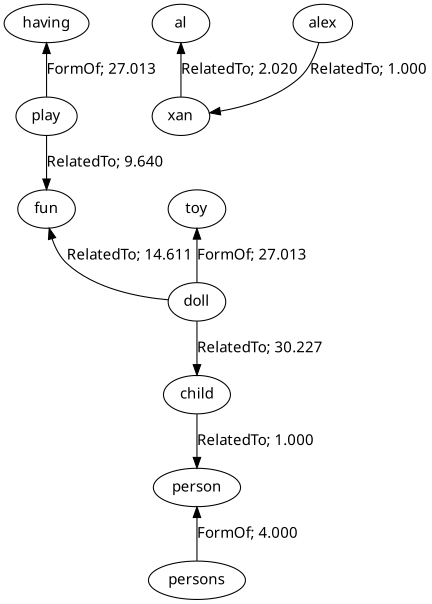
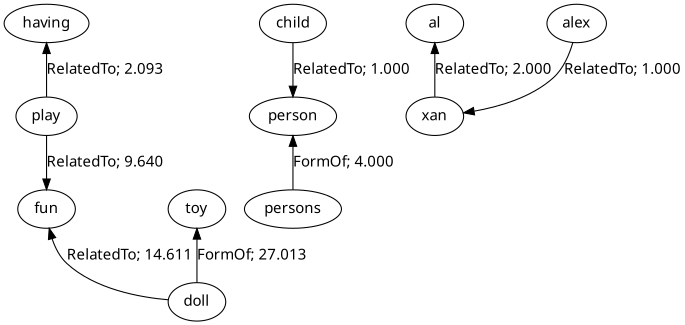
  digraph {
    fontname="Noto Sans"
    node [fontname="Noto Sans"]
    edge [dir=back fontname="Noto Sans"]
    n1 [label=having]
    n2 [label=play]
    n3 [label=fun]
    n4 [label=doll]
    n5 [label=toy]
    n6 [label=child]
    n7 [label=person]
    n8 [label=persons]
    n9 [label=al]
    n10 [label=xan]
    n11 [label=alex]
-   n1 -> n2 [label="FormOf; 27.013" weight=2.093]
+   n1 -> n2 [label="RelatedTo; 2.093" weight=2.093]
    n2 -> n3 [dir=forward label="RelatedTo; 9.640" weight=9.640]
    n3 -> n4 [label="RelatedTo; 14.611" weight=14.611]
-   n4 -> n6 [dir=forward label="RelatedTo; 30.227" weight=30.227]
    n5 -> n4 [label="FormOf; 27.013" weight=27.013]
    n6 -> n7 [dir=forward label="RelatedTo; 1.000" weight=34.985]
    n7 -> n8 [label="FormOf; 4.000" weight=4.000]
-   n9 -> n10 [label="RelatedTo; 2.020" weight=2.000]
+   n9 -> n10 [label="RelatedTo; 2.000" weight=2.000]
    n11 -> n10 [dir=forward label="RelatedTo; 1.000" weight=1.000]
  }
